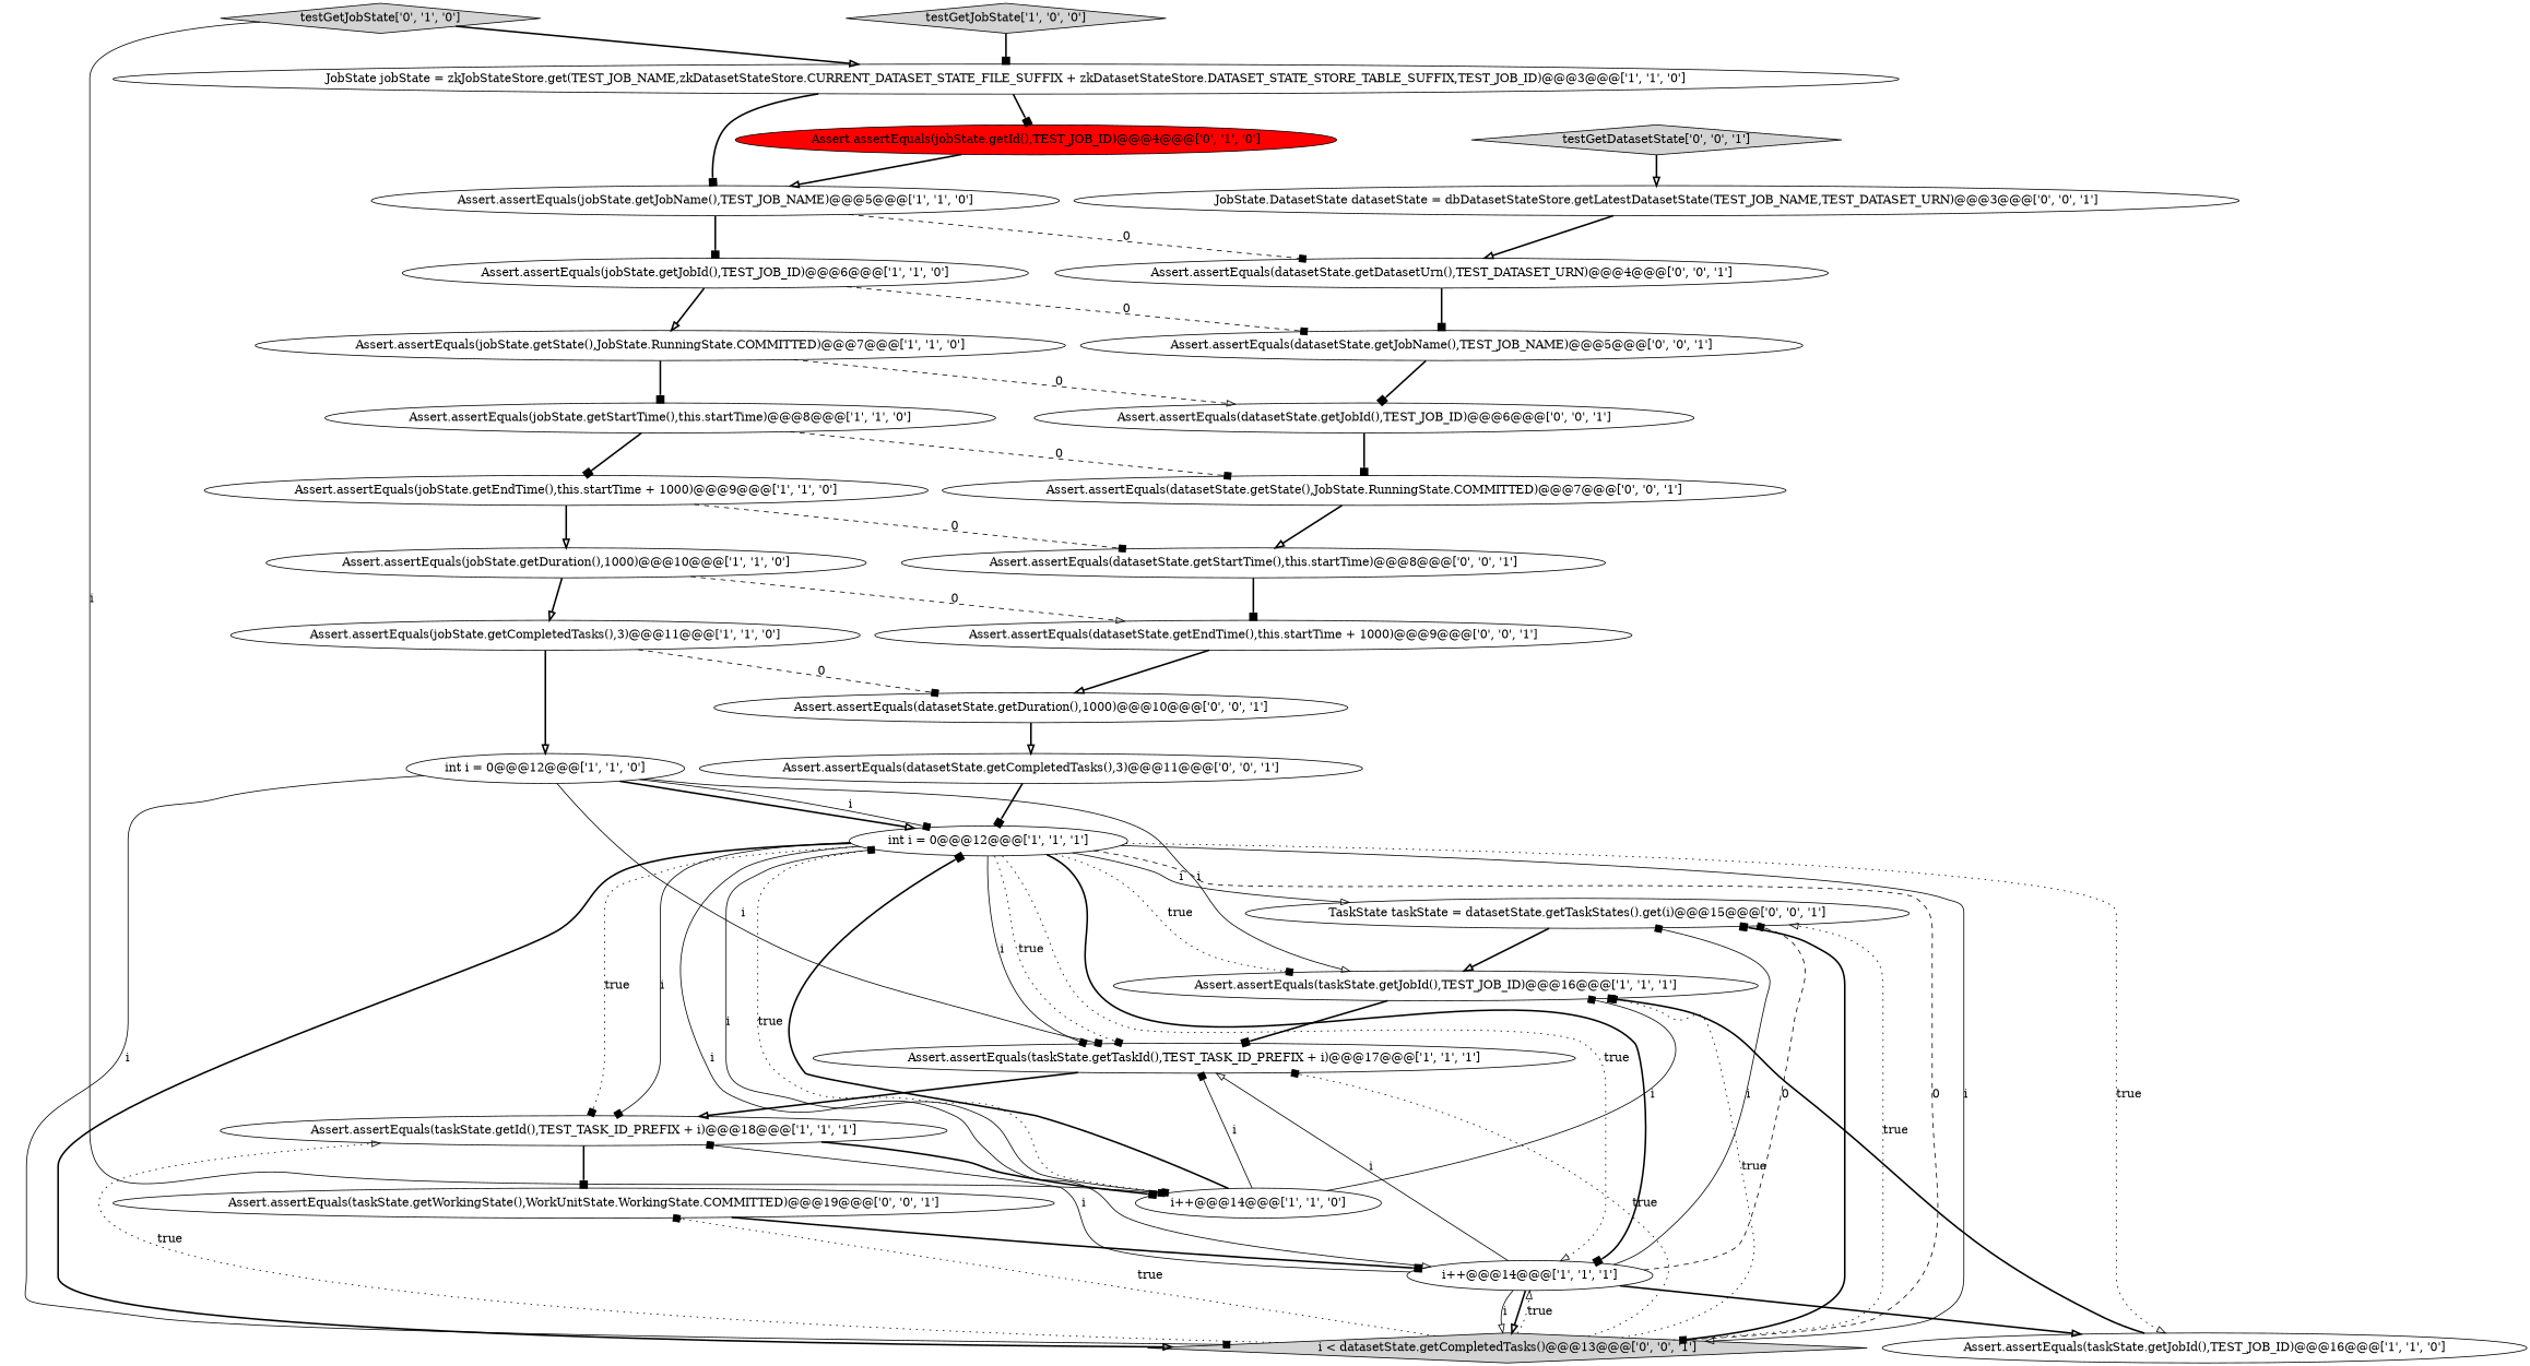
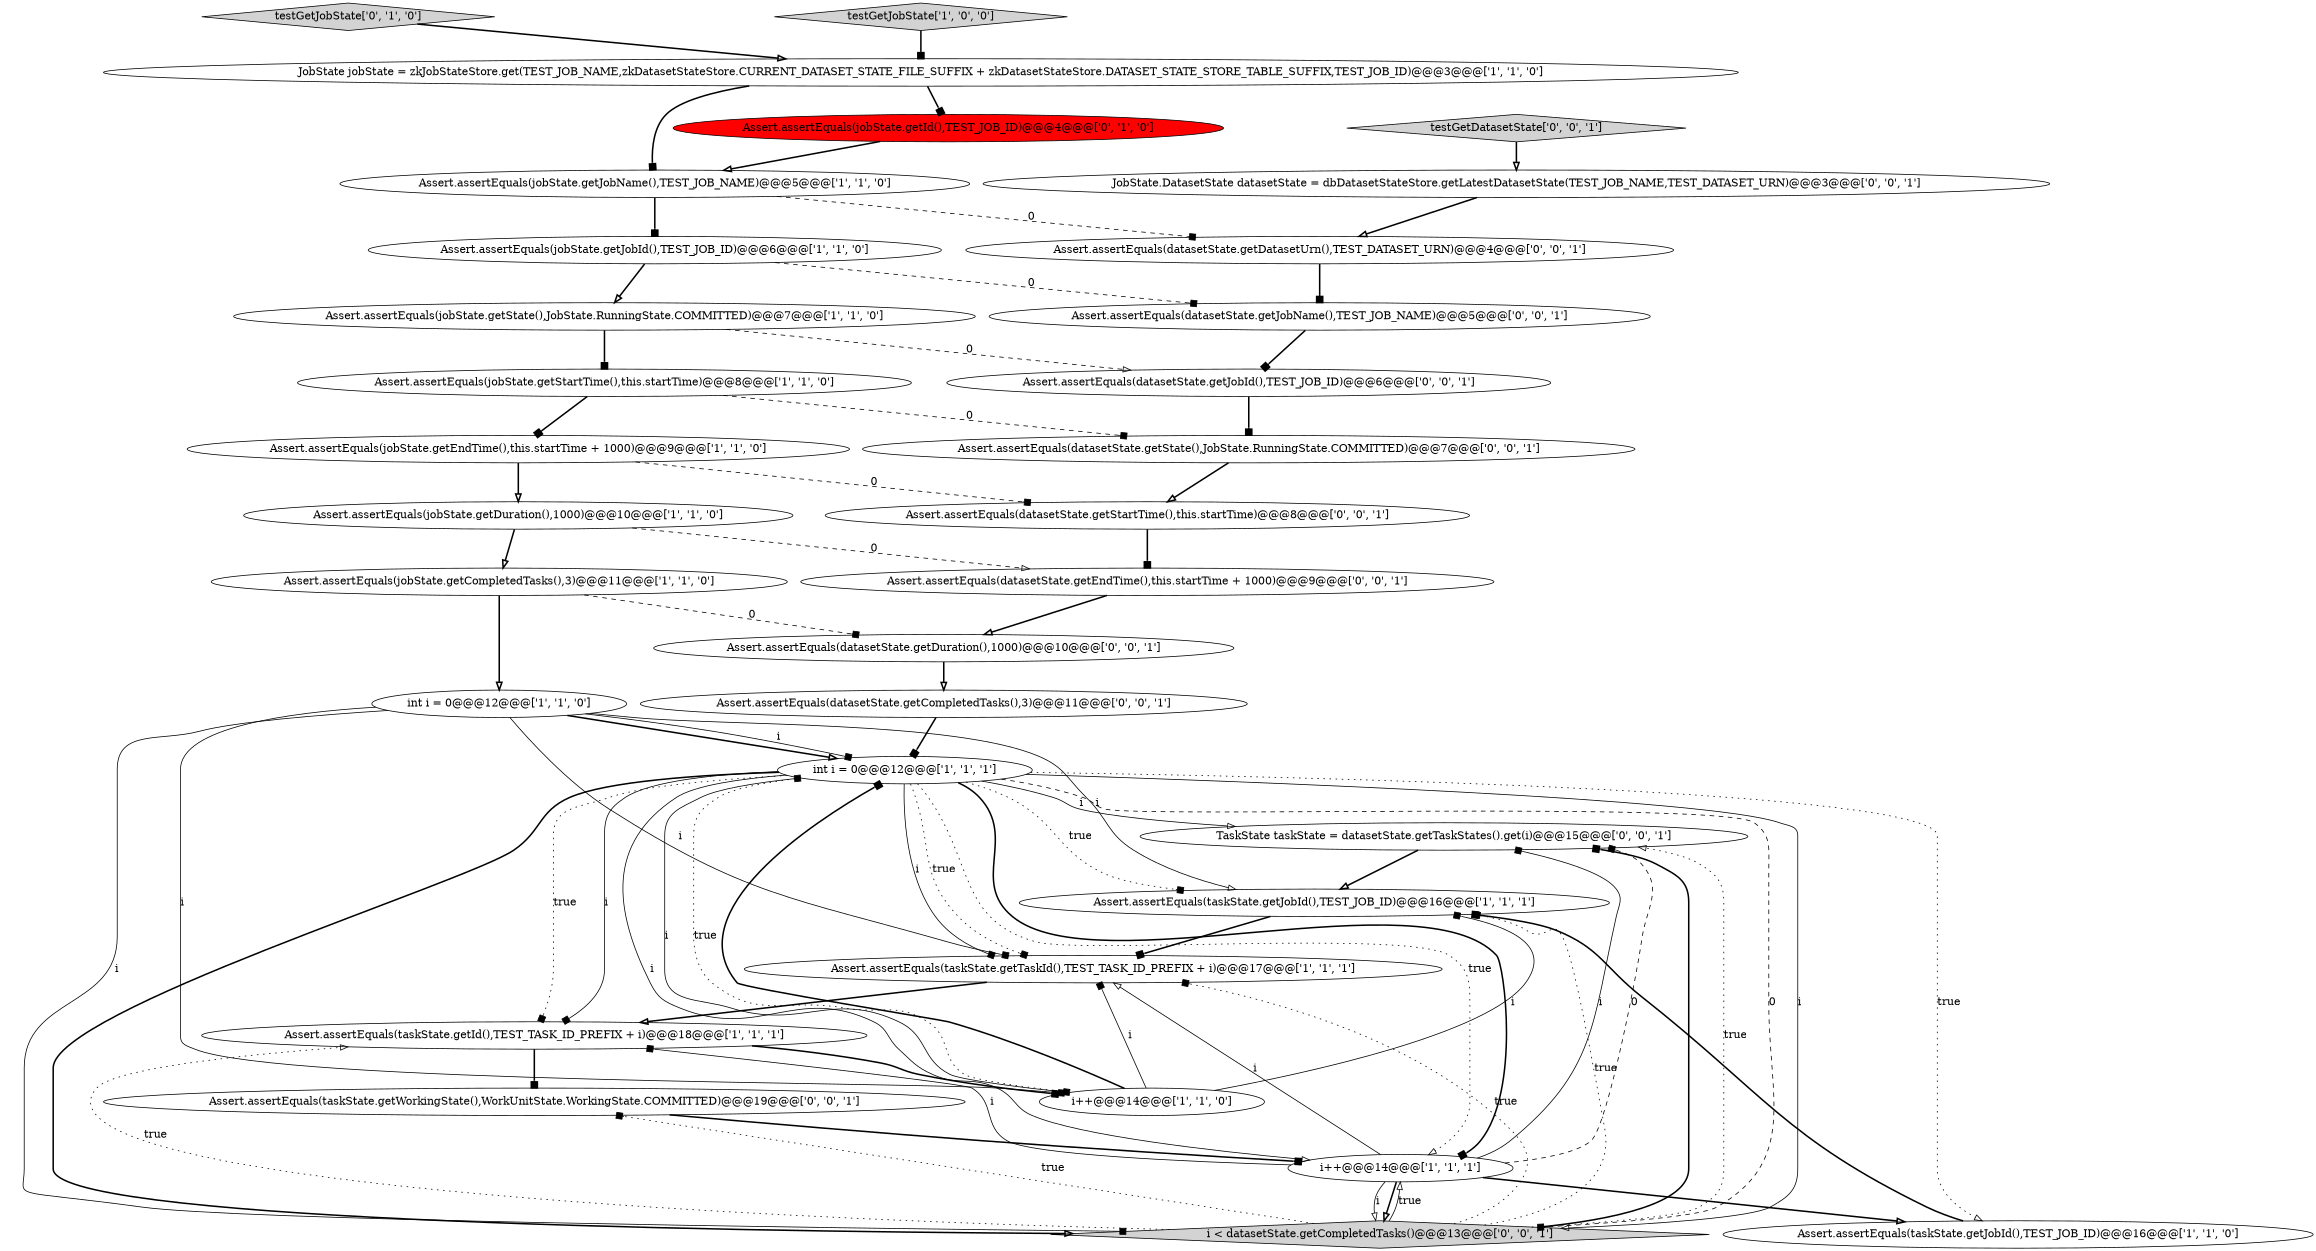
  digraph {
    fontname="DejaVu Serif"
    node [fillcolor=white fontname="DejaVu Serif" shape=ellipse style=filled]
    edge [arrowhead=box fontname="DejaVu Serif" style=bold]
    n1 [fillcolor=lightgray label="testGetDatasetState['0', '0', '1']" shape=diamond]
    n2 [label="JobState.DatasetState datasetState = dbDatasetStateStore.getLatestDatasetState(TEST_JOB_NAME,TEST_DATASET_URN)@@@3@@@['0', '0', '1']"]
    n3 [label="Assert.assertEquals(datasetState.getDatasetUrn(),TEST_DATASET_URN)@@@4@@@['0', '0', '1']"]
    n4 [label="Assert.assertEquals(jobState.getState(),JobState.RunningState.COMMITTED)@@@7@@@['1', '1', '0']"]
    n5 [label="Assert.assertEquals(datasetState.getJobId(),TEST_JOB_ID)@@@6@@@['0', '0', '1']"]
    n6 [label="Assert.assertEquals(jobState.getStartTime(),this.startTime)@@@8@@@['1', '1', '0']"]
    n7 [label="Assert.assertEquals(datasetState.getState(),JobState.RunningState.COMMITTED)@@@7@@@['0', '0', '1']"]
    n8 [label="Assert.assertEquals(jobState.getEndTime(),this.startTime + 1000)@@@9@@@['1', '1', '0']"]
    n9 [label="Assert.assertEquals(datasetState.getDuration(),1000)@@@10@@@['0', '0', '1']"]
    n10 [label="Assert.assertEquals(datasetState.getCompletedTasks(),3)@@@11@@@['0', '0', '1']"]
    n11 [label="int i = 0@@@12@@@['1', '1', '1']"]
    n12 [label="TaskState taskState = datasetState.getTaskStates().get(i)@@@15@@@['0', '0', '1']"]
    n13 [label="Assert.assertEquals(taskState.getJobId(),TEST_JOB_ID)@@@16@@@['1', '1', '1']"]
    n14 [label="Assert.assertEquals(taskState.getTaskId(),TEST_TASK_ID_PREFIX + i)@@@17@@@['1', '1', '1']"]
    n15 [label="Assert.assertEquals(datasetState.getEndTime(),this.startTime + 1000)@@@9@@@['0', '0', '1']"]
    n16 [label="Assert.assertEquals(datasetState.getStartTime(),this.startTime)@@@8@@@['0', '0', '1']"]
    n17 [label="Assert.assertEquals(jobState.getJobId(),TEST_JOB_ID)@@@6@@@['1', '1', '0']"]
    n18 [label="Assert.assertEquals(datasetState.getJobName(),TEST_JOB_NAME)@@@5@@@['0', '0', '1']"]
    n19 [label="Assert.assertEquals(taskState.getWorkingState(),WorkUnitState.WorkingState.COMMITTED)@@@19@@@['0', '0', '1']"]
    n20 [label="i++@@@14@@@['1', '1', '1']"]
    n21 [label="Assert.assertEquals(taskState.getId(),TEST_TASK_ID_PREFIX + i)@@@18@@@['1', '1', '1']"]
    n22 [fillcolor=lightgray label="i < datasetState.getCompletedTasks()@@@13@@@['0', '0', '1']" shape=diamond]
    n23 [label="Assert.assertEquals(taskState.getJobId(),TEST_JOB_ID)@@@16@@@['1', '1', '0']"]
    n24 [label="i++@@@14@@@['1', '1', '0']"]
    n25 [label="Assert.assertEquals(jobState.getCompletedTasks(),3)@@@11@@@['1', '1', '0']"]
    n26 [label="int i = 0@@@12@@@['1', '1', '0']"]
    n27 [label="Assert.assertEquals(jobState.getDuration(),1000)@@@10@@@['1', '1', '0']"]
    n28 [fillcolor=lightgray label="testGetJobState['1', '0', '0']" shape=diamond]
    n29 [label="JobState jobState = zkJobStateStore.get(TEST_JOB_NAME,zkDatasetStateStore.CURRENT_DATASET_STATE_FILE_SUFFIX + zkDatasetStateStore.DATASET_STATE_STORE_TABLE_SUFFIX,TEST_JOB_ID)@@@3@@@['1', '1', '0']"]
    n30 [label="Assert.assertEquals(jobState.getJobName(),TEST_JOB_NAME)@@@5@@@['1', '1', '0']"]
    n31 [fillcolor=red label="Assert.assertEquals(jobState.getId(),TEST_JOB_ID)@@@4@@@['0', '1', '0']"]
    n32 [fillcolor=lightgray label="testGetJobState['0', '1', '0']" shape=diamond]
    n1 -> n2 [arrowhead=onormal]
    n2 -> n3 [arrowhead=onormal]
    n3 -> n18
    n4 -> n5 [arrowhead=onormal label=0 style=dashed]
    n4 -> n6
    n5 -> n7
    n6 -> n7 [label=0 style=dashed]
    n6 -> n8
    n7 -> n16 [arrowhead=onormal]
    n8 -> n16 [label=0 style=dashed]
    n8 -> n27 [arrowhead=onormal]
    n9 -> n10 [arrowhead=onormal]
    n10 -> n11
    n11 -> n12 [arrowhead=onormal label=i style=solid]
    n11 -> n13 [label=true style=dotted]
    n11 -> n14 [label=true style=dotted]
    n11 -> n14 [label=i style=solid]
    n11 -> n20 [arrowhead=onormal label=i style=solid]
    n11 -> n20
    n11 -> n20 [arrowhead=onormal label=true style=dotted]
    n11 -> n21 [label=i style=solid]
    n11 -> n21 [label=true style=dotted]
    n11 -> n22 [arrowhead=onormal label=i style=solid]
    n11 -> n22 [arrowhead=onormal]
    n11 -> n22 [label=0 style=dashed]
    n11 -> n23 [arrowhead=onormal label=true style=dotted]
    n11 -> n24 [label=true style=dotted]
    n12 -> n13 [arrowhead=onormal]
    n13 -> n14
    n14 -> n21 [arrowhead=onormal]
    n15 -> n9 [arrowhead=onormal]
    n16 -> n15
    n17 -> n4 [arrowhead=onormal]
    n17 -> n18 [label=0 style=dashed]
    n18 -> n5
    n19 -> n20
    n20 -> n12 [label=0 style=dashed]
    n20 -> n12 [label=i style=solid]
    n20 -> n14 [arrowhead=onormal label=i style=solid]
    n20 -> n21 [label=i style=solid]
    n20 -> n22 [arrowhead=onormal label=i style=solid]
    n20 -> n22 [arrowhead=onormal]
    n20 -> n23 [arrowhead=onormal]
    n21 -> n19
    n21 -> n24
    n22 -> n12 [arrowhead=onormal label=true style=dotted]
    n22 -> n12
    n22 -> n13 [label=true style=dotted]
    n22 -> n14 [label=true style=dotted]
    n22 -> n19 [label=true style=dotted]
-   n22 -> n20 [arrowhead=onormal label=true style=dotted]
+   n22 -> n20 [arrowhead=onormal label=true style=solid]
    n22 -> n21 [arrowhead=onormal label=true style=dotted]
    n23 -> n13
    n24 -> n11
    n24 -> n11 [label=i style=solid]
    n24 -> n13 [label=i style=solid]
    n24 -> n14 [label=i style=solid]
    n25 -> n9 [label=0 style=dashed]
    n25 -> n26 [arrowhead=onormal]
    n26 -> n11 [arrowhead=onormal]
    n26 -> n11 [label=i style=solid]
    n26 -> n13 [arrowhead=onormal label=i style=solid]
    n26 -> n14 [label=i style=solid]
    n26 -> n22 [label=i style=solid]
-   n32 -> n24 [label=i style=solid]
+   n26 -> n24 [label=i style=solid]
    n27 -> n15 [arrowhead=onormal label=0 style=dashed]
    n27 -> n25 [arrowhead=onormal]
    n28 -> n29
    n29 -> n30
    n29 -> n31
    n30 -> n3 [label=0 style=dashed]
    n30 -> n17
    n31 -> n30 [arrowhead=onormal]
    n32 -> n29 [arrowhead=onormal]
  }
